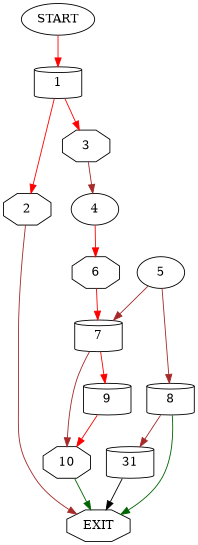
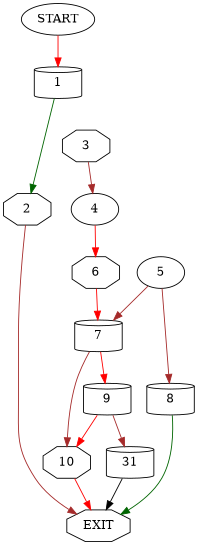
  digraph {
    node [shape=cylinder]
    edge [color=red]
    n1 [label=START shape=ellipse]
    1
    2 [shape=octagon]
    3 [shape=octagon]
    n5 [label=EXIT shape=octagon]
    4 [shape=ellipse]
    6 [shape=octagon]
    5 [shape=ellipse]
    7
    8
    9
    10 [shape=octagon]
    n13 [label=31]
    n1 -> 1
-   1 -> 2
-   1 -> 3
+   1 -> 2 [color=darkgreen]
    2 -> n5 [color=brown]
    3 -> 4 [color=brown]
    4 -> 6
    6 -> 7
    5 -> 7 [color=brown]
    5 -> 8 [color=brown]
    7 -> 9
    7 -> 10 [color=brown]
    8 -> n5 [color=darkgreen]
    9 -> 10
-   8 -> n13 [color=brown]
-   10 -> n5 [color=darkgreen]
+   9 -> n13 [color=brown]
+   10 -> n5
    n13 -> n5 [color=black]
  }
